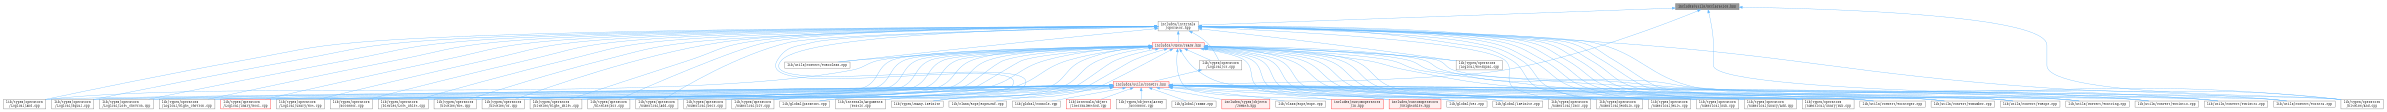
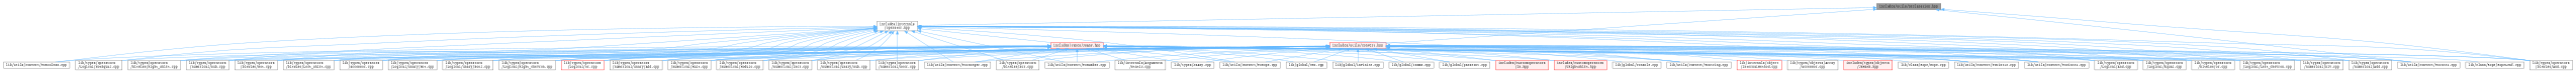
  digraph {
    fontname="Courier Prime"
    node [color=grey40 fillcolor=white fontname="Courier Prime" fontsize=10 shape=box style=filled]
    edge [color=steelblue1 dir=back fontname="Courier Prime" fontsize=10 labelfontname=Helvetica labelfontsize=10 style=solid]
    n1 [color=gray40 fillcolor=grey60 fontcolor=black height=0.2 label="includes/utils/Declaration.hpp" width=0.4]
    n2 [height=0.2 label="includes/internals\l/Operator.hpp" width=0.4]
    n3 [height=0.2 label="lib/types/operators\l/bitwise/And.cpp" width=0.4]
    n4 [height=0.2 label="lib/utils/Convert/ToInt32.cpp" width=0.4]
    n5 [color=red fillcolor="#FFF0F0" height=0.2 label="includes/utils/Convert.hpp" width=0.4]
    n6 [color=red fillcolor="#FFF0F0" height=0.2 label="includes/types/JsAny.hpp" width=0.4]
    n7 [height=0.2 label="lib/types/operators\l/Logical/And.cpp" width=0.4]
    n8 [height=0.2 label="lib/types/operators\l/Logical/Equal.cpp" width=0.4]
    n9 [height=0.2 label="lib/types/operators\l/Logical/Left_Chevron.cpp" width=0.4]
    n10 [height=0.2 label="lib/types/operators\l/Logical/NotEqual.cpp" width=0.4]
-   n11 [height=0.2 label="lib/types/operators\l/Logical/Or.cpp" width=0.4]
+   n11 [color=red height=0.2 label="lib/types/operators\l/Logical/Or.cpp" width=0.4]
    n12 [height=0.2 label="lib/types/operators\l/Logical/Right_Chevron.cpp" width=0.4]
-   n13 [color=red height=0.2 label="lib/types/operators\l/Logical/unary/Bool.cpp" width=0.4]
+   n13 [height=0.2 label="lib/types/operators\l/Logical/unary/Bool.cpp" width=0.4]
    n14 [height=0.2 label="lib/types/operators\l/Logical/unary/Not.cpp" width=0.4]
    n15 [height=0.2 label="lib/types/operators\l/accessor.cpp" width=0.4]
    n16 [height=0.2 label="lib/types/operators\l/bitwise/Left_Shift.cpp" width=0.4]
    n17 [height=0.2 label="lib/types/operators\l/bitwise/Not.cpp" width=0.4]
    n18 [height=0.2 label="lib/types/operators\l/bitwise/Or.cpp" width=0.4]
    n19 [height=0.2 label="lib/types/operators\l/bitwise/Right_Shift.cpp" width=0.4]
    n20 [height=0.2 label="lib/types/operators\l/bitwise/Xor.cpp" width=0.4]
    n21 [height=0.2 label="lib/types/operators\l/numerical/Add.cpp" width=0.4]
    n22 [height=0.2 label="lib/types/operators\l/numerical/Decr.cpp" width=0.4]
    n23 [height=0.2 label="lib/types/operators\l/numerical/Div.cpp" width=0.4]
    n24 [height=0.2 label="lib/types/operators\l/numerical/Incr.cpp" width=0.4]
    n25 [height=0.2 label="lib/types/operators\l/numerical/Modulo.cpp" width=0.4]
    n26 [height=0.2 label="lib/types/operators\l/numerical/Mult.cpp" width=0.4]
    n27 [height=0.2 label="lib/types/operators\l/numerical/Sub.cpp" width=0.4]
    n28 [height=0.2 label="lib/types/operators\l/numerical/unary/Add.cpp" width=0.4]
    n29 [height=0.2 label="lib/types/operators\l/numerical/unary/Sub.cpp" width=0.4]
    n30 [height=0.2 label="lib/utils/Convert/ToBoolean.cpp" width=0.4]
    n31 [height=0.2 label="lib/utils/Convert/ToInteger.cpp" width=0.4]
    n32 [height=0.2 label="lib/utils/Convert/ToNumber.cpp" width=0.4]
    n33 [height=0.2 label="lib/utils/Convert/ToRope.cpp" width=0.4]
    n34 [height=0.2 label="lib/utils/Convert/ToString.cpp" width=0.4]
    n35 [height=0.2 label="lib/utils/Convert/ToUint16.cpp" width=0.4]
    n36 [height=0.2 label="lib/utils/Convert/ToUint32.cpp" width=0.4]
    n37 [color=red fillcolor="#FFF0F0" height=0.2 label="includes/customOperators\l/In.hpp" width=0.4]
    n38 [color=red fillcolor="#FFF0F0" height=0.2 label="includes/customOperators\l/URightShift.hpp" width=0.4]
    n39 [height=0.2 label="lib/global/IsNaN.cpp" width=0.4]
    n40 [height=0.2 label="lib/global/URI.cpp" width=0.4]
    n41 [height=0.2 label="lib/global/isFinite.cpp" width=0.4]
    n42 [height=0.2 label="lib/global/parseInt.cpp" width=0.4]
    n43 [height=0.2 label="lib/internals/Arguments\l/static.cpp" width=0.4]
-   n44 [height=0.2 label="lib/types/JsAny.isFinite" width=0.4]
+   n44 [height=0.2 label="lib/types/JsAny.cpp" width=0.4]
    n45 [color=red fillcolor="#FFF0F0" height=0.2 label="includes/types/objects\l/JsMath.hpp" width=0.4]
    n46 [height=0.2 label="lib/class/Rope/Rope.cpp" width=0.4]
    n47 [height=0.2 label="lib/class/Rope/RopeLeaf.cpp" width=0.4]
    n48 [height=0.2 label="lib/global/console.cpp" width=0.4]
    n49 [color=red height=0.2 label="lib/internals/Object\l/internalMethod.cpp" width=0.4]
    n50 [height=0.2 label="lib/types/objects/Array\l/accessor.cpp" width=0.4]
    n1 -> n2
    n1 -> n3
    n1 -> n4
    n1 -> n5
    n2 -> n3
    n2 -> n6
    n2 -> n7
    n2 -> n8
    n2 -> n9
    n2 -> n10
    n2 -> n11
    n2 -> n12
    n2 -> n13
    n2 -> n14
    n2 -> n15
    n2 -> n16
    n2 -> n17
    n2 -> n18
    n2 -> n19
    n2 -> n20
    n2 -> n21
    n2 -> n22
    n2 -> n23
    n2 -> n24
    n2 -> n25
    n2 -> n26
    n2 -> n27
    n2 -> n28
    n2 -> n29
    n2 -> n30
    n2 -> n31
    n2 -> n32
    n2 -> n33
    n2 -> n34
    n2 -> n35
    n2 -> n36
    n5 -> n3
    n5 -> n4
    n5 -> n7
    n5 -> n8
    n5 -> n9
-   n11 -> n5
+   n5 -> n11
    n5 -> n12
    n5 -> n13
    n5 -> n14
    n5 -> n15
    n5 -> n16
    n5 -> n17
    n5 -> n18
    n5 -> n19
    n5 -> n20
    n5 -> n21
    n5 -> n22
    n5 -> n23
    n5 -> n24
    n5 -> n25
    n5 -> n26
    n5 -> n27
    n5 -> n28
    n5 -> n29
    n5 -> n31
    n5 -> n32
    n5 -> n33
    n5 -> n34
    n5 -> n35
    n5 -> n36
    n5 -> n37
    n5 -> n38
    n5 -> n39
    n5 -> n40
    n5 -> n41
    n5 -> n42
    n5 -> n43
    n5 -> n44
    n5 -> n45
    n5 -> n46
    n5 -> n47
    n5 -> n48
    n5 -> n49
    n5 -> n50
    n6 -> n3
    n6 -> n4
    n6 -> n7
    n6 -> n8
    n6 -> n9
    n6 -> n10
    n6 -> n11
    n6 -> n12
    n6 -> n13
    n6 -> n14
    n6 -> n15
    n6 -> n16
    n6 -> n17
    n6 -> n18
    n6 -> n19
    n6 -> n20
    n6 -> n21
    n6 -> n22
    n6 -> n23
    n6 -> n24
    n6 -> n25
    n6 -> n26
    n6 -> n27
    n6 -> n28
    n6 -> n29
    n6 -> n30
    n6 -> n31
    n6 -> n32
    n6 -> n33
    n6 -> n34
    n6 -> n35
    n6 -> n36
    n6 -> n37
    n6 -> n38
+   n6 -> n39
    n6 -> n40
    n6 -> n41
    n6 -> n42
    n6 -> n43
    n6 -> n44
  }
